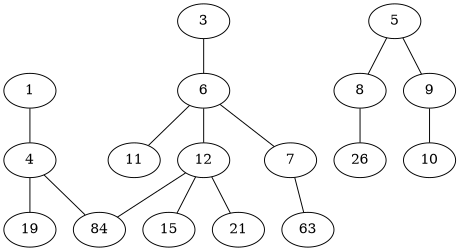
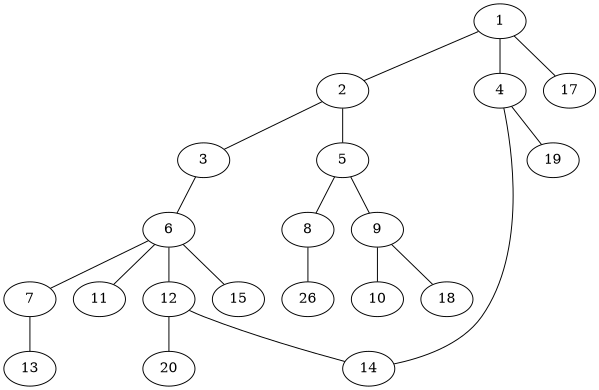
  graph {
    1
+   2
    4
+   17
    3
    5
-   14 [label=84]
+   14
    19
    6
    8
    9
    7
    11
    12
    15
    n16 [label=26]
    10
-   13 [label=63]
-   20 [label=21]
+   18
+   13
+   20
+   1 -- 2
    1 -- 4
+   1 -- 17
+   2 -- 3
+   2 -- 5
    4 -- 14
    4 -- 19
    3 -- 6
    5 -- 8
    5 -- 9
    6 -- 7
    6 -- 11
    6 -- 12
-   12 -- 15
+   6 -- 15
    8 -- n16
    9 -- 10
+   9 -- 18
    7 -- 13
    12 -- 14
    12 -- 20
  }
